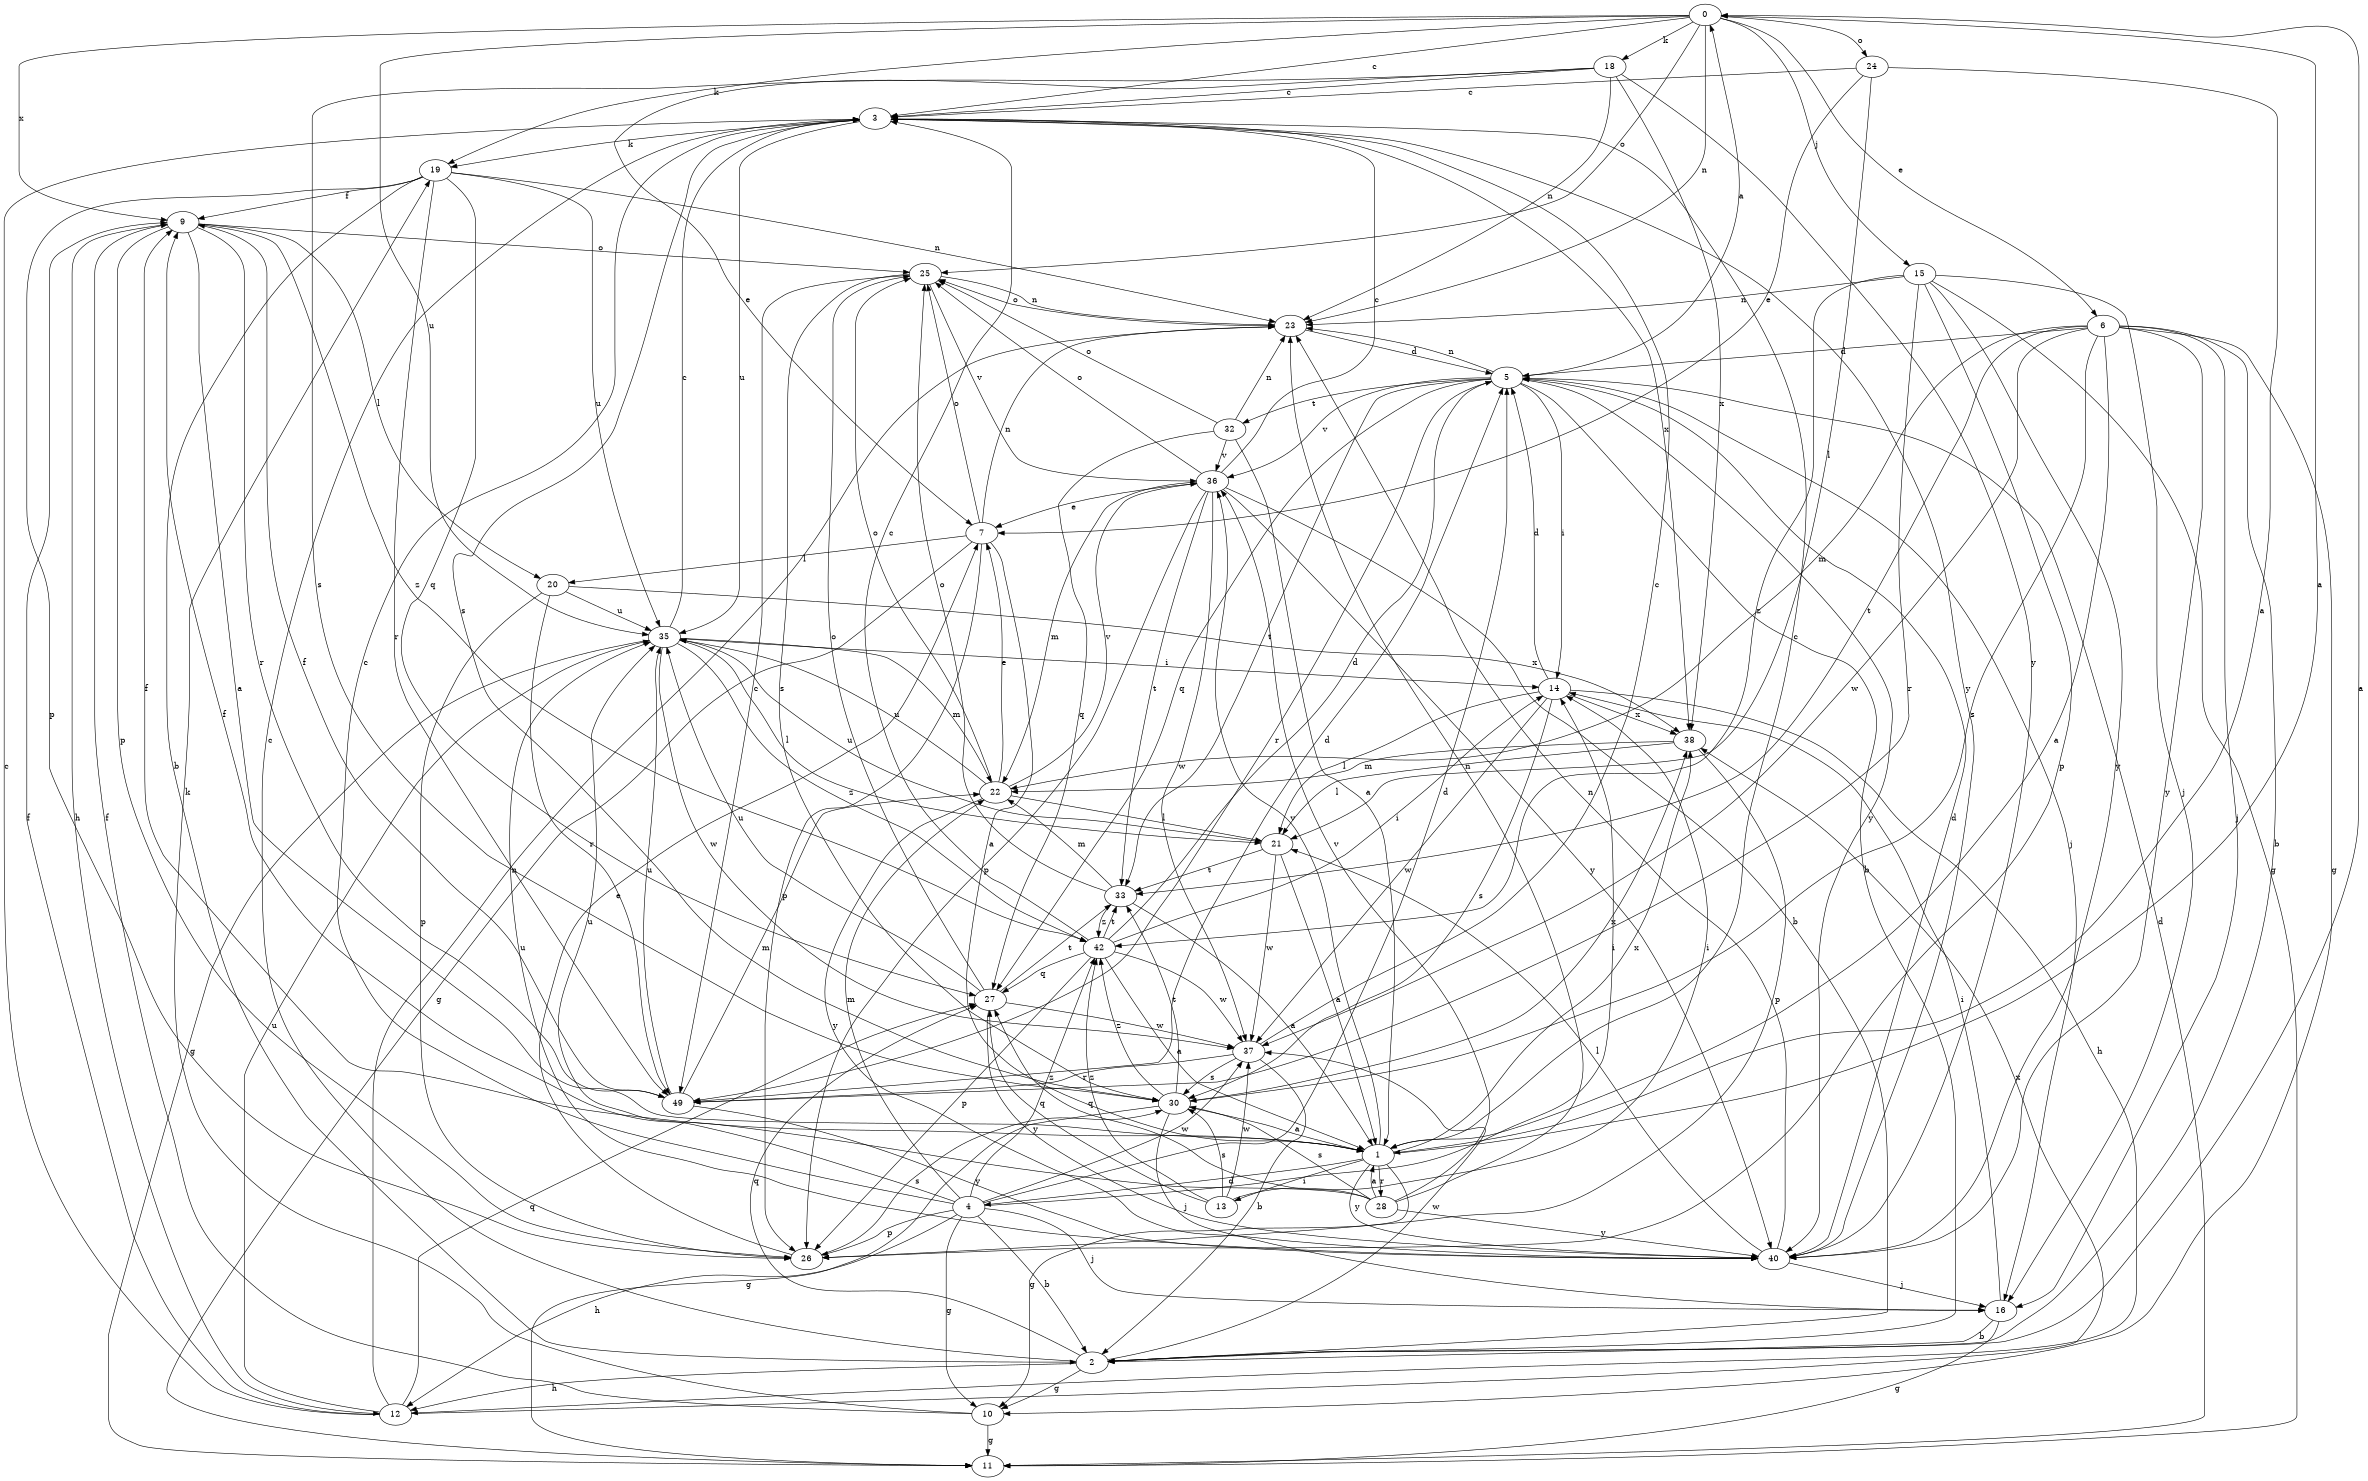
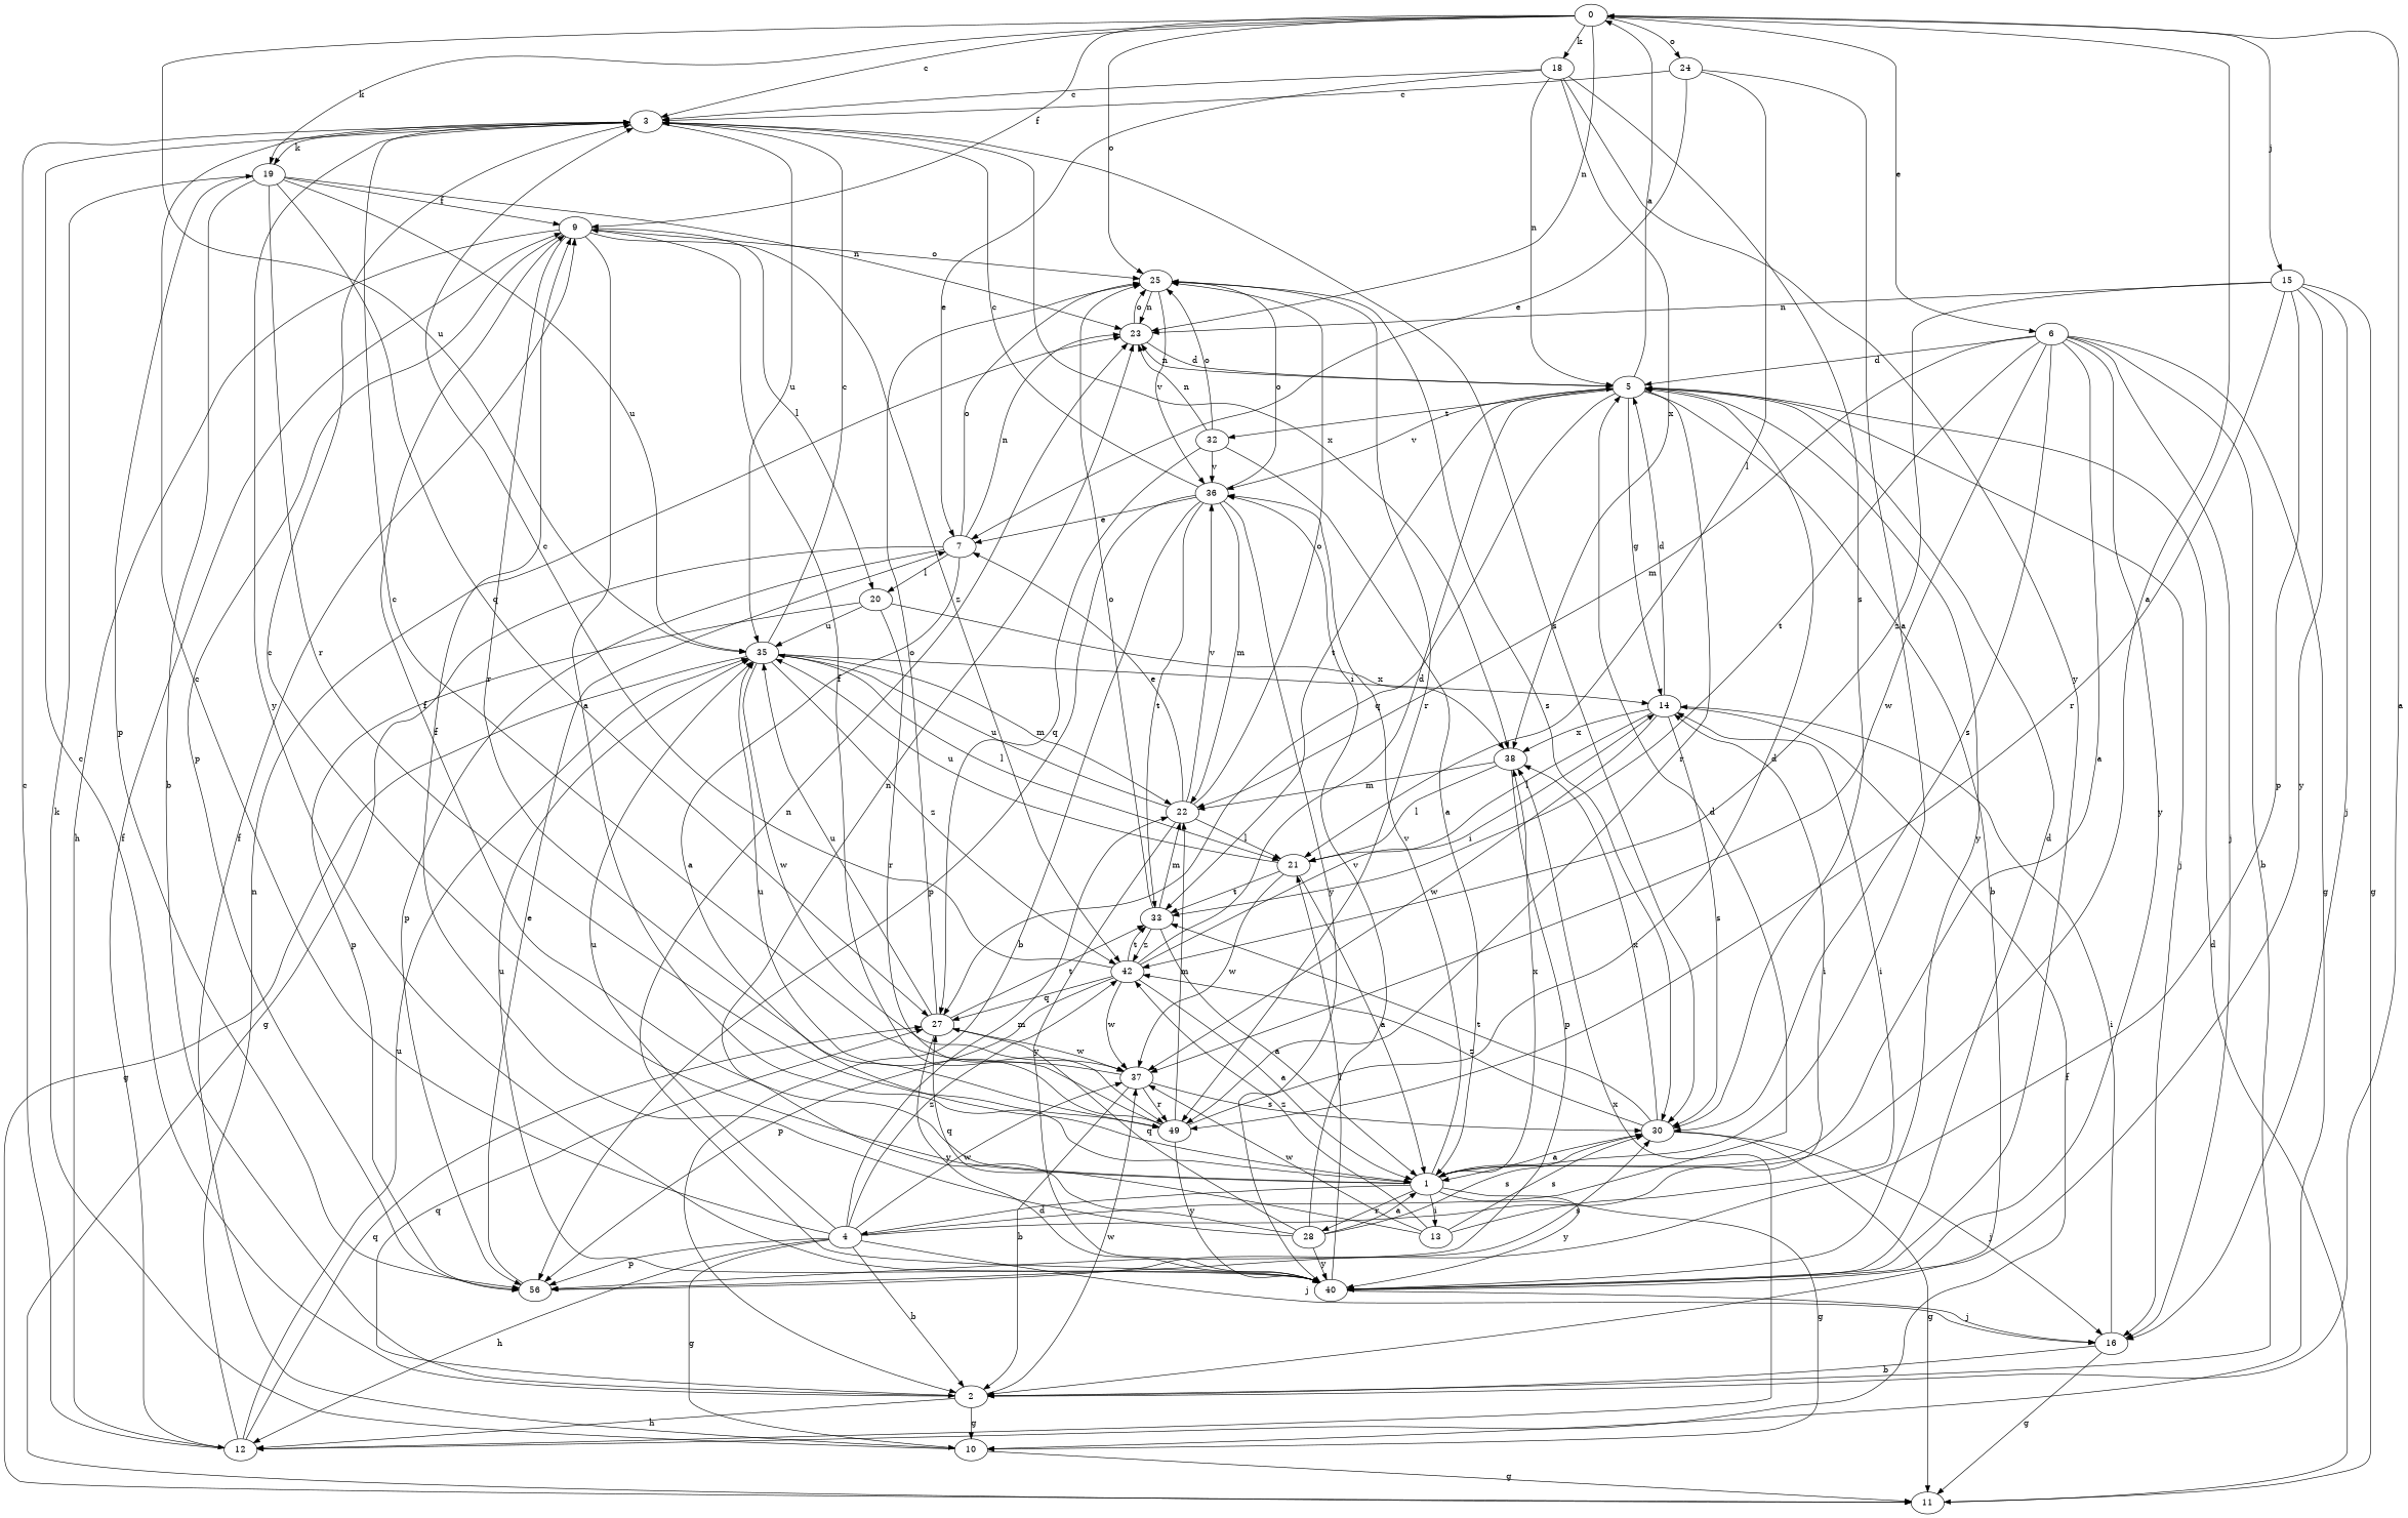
  strict digraph {
    0
    3
    6
    9
    15
    18
    19
    23
    24
    25
    35
    38
    40
    30
    1
    10
    2
    37
    5
    16
    22
    33
    12
-   26
+   26 [label=56]
    42
    n26 [label=49]
    20
    11
    7
    27
    21
    36
    14
    4
    13
    28
    32
    0 -> 3 [label=c]
    0 -> 6 [label=e]
-   0 -> 9 [label=x]
+   0 -> 9 [label=f]
    0 -> 15 [label=j]
    0 -> 18 [label=k]
    0 -> 19 [label=k]
    0 -> 23 [label=n]
    0 -> 24 [label=o]
    0 -> 25 [label=o]
    0 -> 35 [label=u]
    3 -> 19 [label=k]
    3 -> 35 [label=u]
    3 -> 38 [label=x]
    3 -> 40 [label=y]
    3 -> 30 [label=s]
    6 -> 40 [label=y]
    6 -> 30 [label=s]
    6 -> 1 [label=a]
    6 -> 10 [label=g]
    6 -> 2 [label=b]
    6 -> 37 [label=w]
    6 -> 5 [label=d]
    6 -> 16 [label=j]
    6 -> 22 [label=m]
    6 -> 33 [label=t]
    9 -> 25 [label=o]
    9 -> 1 [label=a]
    9 -> 12 [label=h]
    9 -> 26 [label=p]
    9 -> 42 [label=z]
    9 -> n26 [label=r]
    9 -> 20 [label=l]
    15 -> 23 [label=n]
    15 -> 40 [label=y]
    15 -> 16 [label=j]
    15 -> 26 [label=p]
    15 -> 42 [label=z]
    15 -> n26 [label=r]
    15 -> 11 [label=g]
    18 -> 3 [label=c]
-   18 -> 23 [label=n]
+   18 -> 5 [label=n]
    18 -> 38 [label=x]
    18 -> 40 [label=y]
    18 -> 30 [label=s]
    18 -> 7 [label=e]
    19 -> 9 [label=f]
    19 -> 23 [label=n]
    19 -> 35 [label=u]
    19 -> 2 [label=b]
    19 -> 26 [label=p]
    19 -> n26 [label=r]
    19 -> 27 [label=q]
    23 -> 25 [label=o]
    23 -> 5 [label=d]
    24 -> 3 [label=c]
    24 -> 1 [label=a]
    24 -> 7 [label=e]
    24 -> 21 [label=l]
    25 -> 23 [label=n]
    25 -> 30 [label=s]
-   25 -> n26 [label=c]
+   25 -> n26 [label=r]
    25 -> 36 [label=v]
    35 -> 3 [label=c]
    35 -> 37 [label=w]
    35 -> 22 [label=m]
    35 -> 42 [label=z]
    35 -> 11 [label=g]
    35 -> 21 [label=l]
    35 -> 14 [label=i]
    38 -> 22 [label=m]
    38 -> 26 [label=p]
    38 -> 21 [label=l]
    40 -> 23 [label=n]
    40 -> 35 [label=u]
    40 -> 5 [label=d]
    40 -> 16 [label=j]
    40 -> 21 [label=l]
    30 -> 38 [label=x]
    30 -> 1 [label=a]
    30 -> 16 [label=j]
    30 -> 33 [label=t]
    30 -> 42 [label=z]
    30 -> 11 [label=g]
    1 -> 0 [label=a]
    1 -> 3 [label=c]
    1 -> 9 [label=f]
    1 -> 38 [label=x]
    1 -> 40 [label=y]
    1 -> 10 [label=g]
    1 -> 36 [label=v]
    1 -> 4 [label=d]
    1 -> 13 [label=i]
    1 -> 28 [label=r]
    10 -> 9 [label=f]
    10 -> 19 [label=k]
    10 -> 11 [label=g]
    2 -> 0 [label=a]
    2 -> 3 [label=c]
    2 -> 10 [label=g]
    2 -> 37 [label=w]
    2 -> 12 [label=h]
    2 -> 27 [label=q]
    37 -> 3 [label=c]
    37 -> 30 [label=s]
    37 -> 2 [label=b]
    37 -> n26 [label=r]
    5 -> 0 [label=a]
    5 -> 23 [label=n]
    5 -> 40 [label=y]
    5 -> 2 [label=b]
    5 -> 16 [label=j]
    5 -> 33 [label=t]
    5 -> n26 [label=r]
    5 -> 27 [label=q]
    5 -> 36 [label=v]
-   5 -> 14 [label=i]
+   5 -> 14 [label=g]
    5 -> 32 [label=t]
    16 -> 2 [label=b]
    16 -> 11 [label=g]
    16 -> 14 [label=i]
    22 -> 25 [label=o]
    22 -> 35 [label=u]
    22 -> 40 [label=y]
    22 -> 7 [label=e]
    22 -> 21 [label=l]
    22 -> 36 [label=v]
    33 -> 25 [label=o]
    33 -> 1 [label=a]
    33 -> 22 [label=m]
    33 -> 42 [label=z]
    12 -> 3 [label=c]
    12 -> 9 [label=f]
    12 -> 23 [label=n]
    12 -> 35 [label=u]
    12 -> 38 [label=x]
    12 -> 27 [label=q]
    26 -> 30 [label=s]
    26 -> 7 [label=e]
    42 -> 3 [label=c]
    42 -> 1 [label=a]
    42 -> 37 [label=w]
    42 -> 5 [label=d]
    42 -> 33 [label=t]
    42 -> 26 [label=p]
    42 -> 27 [label=q]
    42 -> 14 [label=i]
    n26 -> 9 [label=f]
    n26 -> 35 [label=u]
    n26 -> 40 [label=y]
    n26 -> 5 [label=d]
    n26 -> 22 [label=m]
    20 -> 35 [label=u]
    20 -> 38 [label=x]
    20 -> 26 [label=p]
    20 -> n26 [label=r]
    11 -> 5 [label=d]
    7 -> 23 [label=n]
    7 -> 25 [label=o]
    7 -> 1 [label=a]
    7 -> 26 [label=p]
    7 -> 20 [label=l]
    7 -> 11 [label=g]
    27 -> 25 [label=o]
    27 -> 35 [label=u]
    27 -> 40 [label=y]
    27 -> 37 [label=w]
    27 -> 33 [label=t]
    21 -> 35 [label=u]
    21 -> 1 [label=a]
    21 -> 37 [label=w]
    21 -> 33 [label=t]
    36 -> 3 [label=c]
    36 -> 25 [label=o]
    36 -> 40 [label=y]
    36 -> 2 [label=b]
-   36 -> 37 [label=w]
    36 -> 22 [label=m]
    36 -> 33 [label=t]
    36 -> 26 [label=p]
    36 -> 7 [label=e]
    14 -> 38 [label=x]
    14 -> 30 [label=s]
    14 -> 37 [label=w]
    14 -> 5 [label=d]
-   14 -> 12 [label=h]
+   14 -> 12 [label=f]
    14 -> 21 [label=l]
    4 -> 3 [label=c]
    4 -> 35 [label=u]
    4 -> 10 [label=g]
    4 -> 2 [label=b]
    4 -> 37 [label=w]
    4 -> 5 [label=d]
    4 -> 16 [label=j]
    4 -> 22 [label=m]
    4 -> 12 [label=h]
    4 -> 26 [label=p]
    4 -> 42 [label=z]
    4 -> 14 [label=i]
    13 -> 30 [label=s]
    13 -> 37 [label=w]
    13 -> 42 [label=z]
    13 -> 27 [label=q]
    13 -> 14 [label=i]
    28 -> 9 [label=f]
    28 -> 23 [label=n]
    28 -> 40 [label=y]
    28 -> 30 [label=s]
    28 -> 1 [label=a]
    28 -> 27 [label=q]
    28 -> 36 [label=v]
    32 -> 23 [label=n]
    32 -> 25 [label=o]
    32 -> 1 [label=a]
    32 -> 27 [label=q]
    32 -> 36 [label=v]
  }
